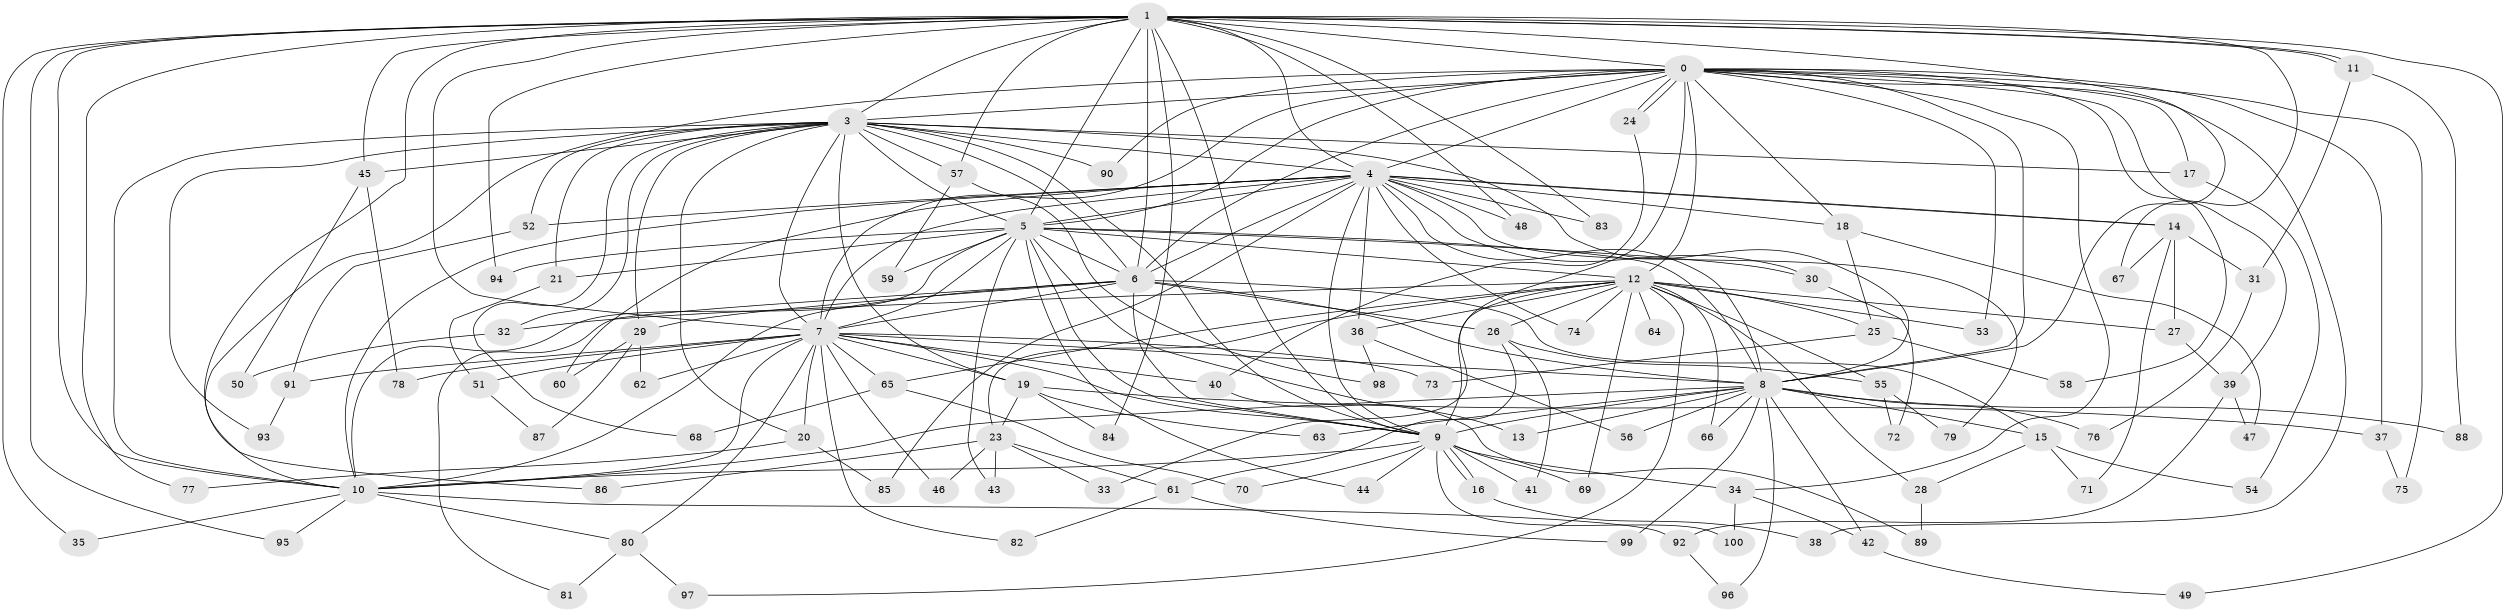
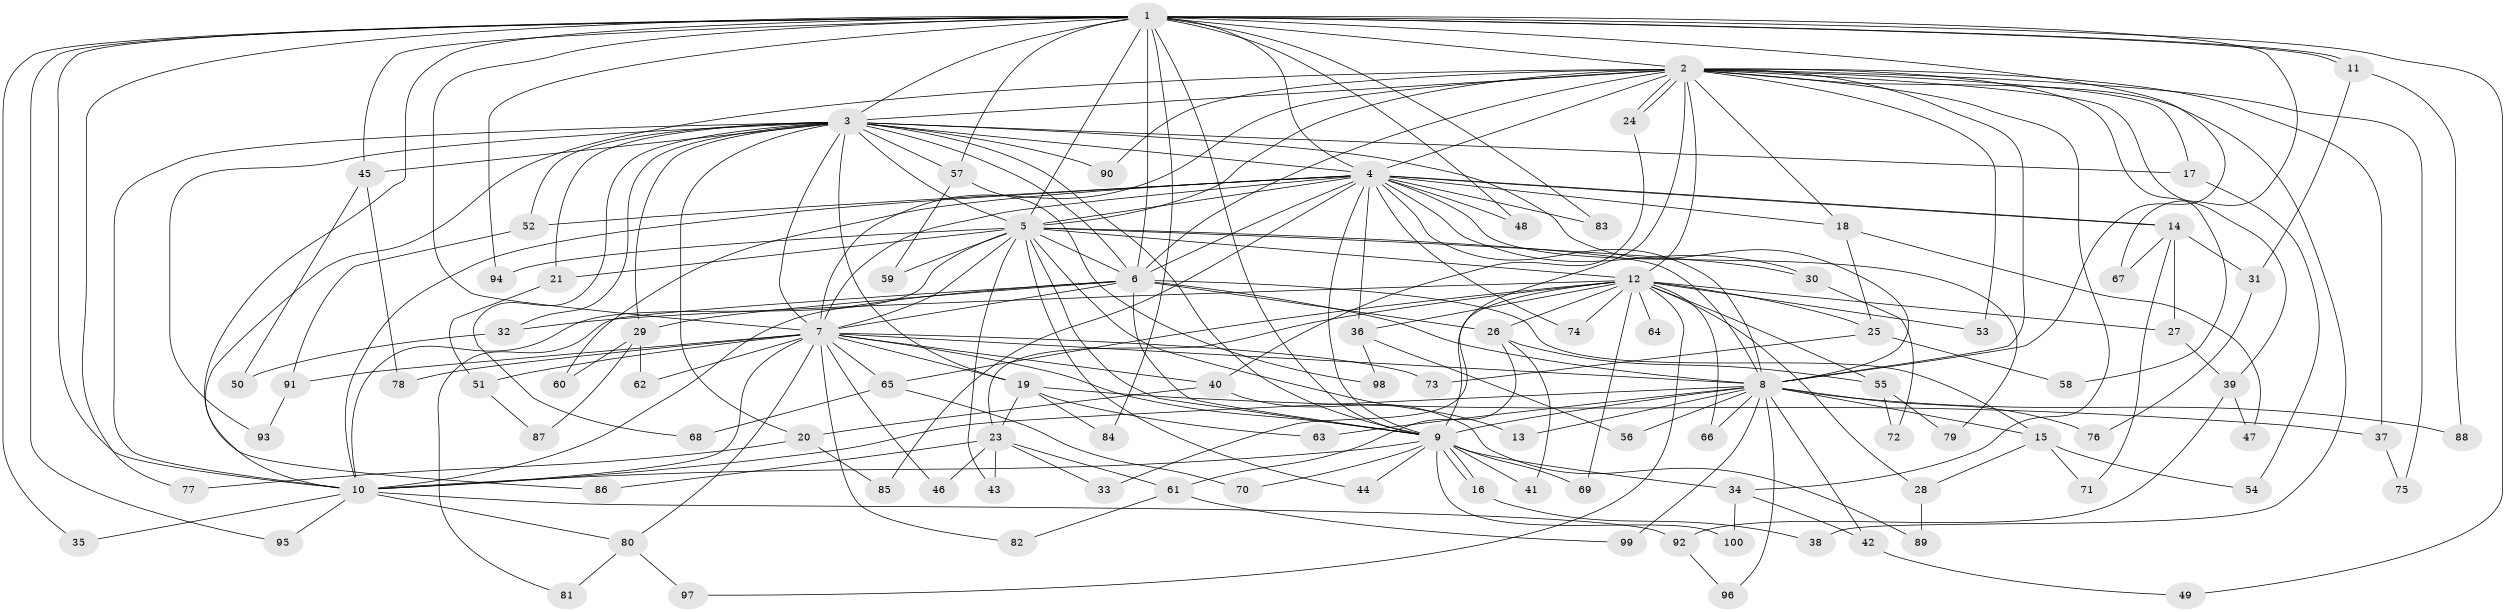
  graph {
    node [color=gray90 style=filled]
    1
-   2 [label=0]
+   2
    3
    4
    5
    6
    7
    8
    9
    10
    11
    35
    45
    48
    49
    57
    67
    77
    83
    84
    86
    94
    95
    12
    17
    18
    24
    34
    37
    38
    39
    53
    58
    75
    90
    19
    20
    21
    29
    32
    52
    68
    93
    14
    30
    36
    60
    74
    79
    85
    13
    43
    44
    59
    15
    26
    81
    40
    46
    51
    62
    65
    73
    78
    80
    82
    91
    42
    56
    63
    66
    76
    88
    96
    99
    16
    41
    69
    70
    100
    92
    31
    50
    98
    23
    25
    27
    28
    33
    55
    64
    97
    54
    47
    87
    71
    72
    61
    89
    1 -- 2
    1 -- 3
    1 -- 4
    1 -- 5
    1 -- 6
    1 -- 7
    1 -- 8
    1 -- 9
    1 -- 10
    1 -- 11
    1 -- 11
    1 -- 35
    1 -- 45
    1 -- 48
    1 -- 49
    1 -- 57
    1 -- 67
    1 -- 77
    1 -- 83
    1 -- 84
    1 -- 86
    1 -- 94
    1 -- 95
    2 -- 3
    2 -- 4
    2 -- 5
    2 -- 6
    2 -- 7
    2 -- 8
    2 -- 9
    2 -- 10
    2 -- 12
    2 -- 17
    2 -- 18
    2 -- 24
    2 -- 24
    2 -- 34
    2 -- 37
    2 -- 38
    2 -- 39
    2 -- 53
    2 -- 58
    2 -- 75
    2 -- 90
    3 -- 4
    3 -- 5
    3 -- 6
    3 -- 7
    3 -- 8
    3 -- 9
    3 -- 10
    3 -- 45
    3 -- 57
    3 -- 17
    3 -- 90
    3 -- 19
    3 -- 20
    3 -- 21
    3 -- 29
    3 -- 32
    3 -- 52
    3 -- 68
    3 -- 93
    4 -- 5
    4 -- 6
    4 -- 7
    4 -- 8
    4 -- 9
    4 -- 10
    4 -- 48
    4 -- 83
    4 -- 18
    4 -- 52
    4 -- 14
    4 -- 14
    4 -- 30
    4 -- 36
    4 -- 60
    4 -- 74
    4 -- 79
    4 -- 85
    5 -- 6
    5 -- 7
    5 -- 8
    5 -- 9
    5 -- 10
    5 -- 94
    5 -- 12
    5 -- 21
    5 -- 30
    5 -- 13
    5 -- 43
    5 -- 44
    5 -- 59
    6 -- 7
    6 -- 8
    6 -- 9
    6 -- 10
    6 -- 29
    6 -- 15
    6 -- 26
    6 -- 81
    7 -- 8
    7 -- 9
    7 -- 10
    7 -- 19
-   7 -- 20
+   40 -- 20
    7 -- 40
    7 -- 46
    7 -- 51
    7 -- 62
    7 -- 65
    7 -- 73
    7 -- 78
    7 -- 80
    7 -- 82
    7 -- 91
    8 -- 9
    8 -- 10
    8 -- 13
    8 -- 15
    8 -- 42
    8 -- 56
    8 -- 63
    8 -- 66
    8 -- 76
    8 -- 88
    8 -- 96
    8 -- 99
    9 -- 10
    9 -- 34
    9 -- 44
    9 -- 16
    9 -- 16
    9 -- 41
    9 -- 69
    9 -- 70
    9 -- 100
    10 -- 35
    10 -- 95
    10 -- 80
    10 -- 92
    11 -- 88
    11 -- 31
    45 -- 78
    45 -- 50
    57 -- 59
    57 -- 98
    12 -- 53
    12 -- 32
    12 -- 36
    12 -- 74
    12 -- 26
    12 -- 65
    12 -- 66
    12 -- 69
    12 -- 23
    12 -- 25
    12 -- 27
    12 -- 28
    12 -- 33
    12 -- 55
    12 -- 64
    12 -- 97
    17 -- 54
    18 -- 25
    18 -- 47
    24 -- 40
    34 -- 42
    34 -- 100
    37 -- 75
    39 -- 92
    39 -- 47
    19 -- 84
    19 -- 37
    19 -- 63
    19 -- 23
    20 -- 77
    20 -- 85
    21 -- 51
    29 -- 60
    29 -- 62
    29 -- 87
    32 -- 50
    52 -- 91
    14 -- 67
    14 -- 31
    14 -- 27
    14 -- 71
    30 -- 72
    36 -- 56
    36 -- 98
    15 -- 28
    15 -- 54
    15 -- 71
    26 -- 41
    26 -- 55
    26 -- 61
    40 -- 89
    51 -- 87
    65 -- 68
    65 -- 70
    80 -- 81
    80 -- 97
    91 -- 93
    42 -- 49
    16 -- 38
    92 -- 96
    31 -- 76
    23 -- 86
    23 -- 43
    23 -- 46
    23 -- 33
    23 -- 61
    25 -- 58
    25 -- 73
    27 -- 39
    28 -- 89
    55 -- 79
    55 -- 72
    61 -- 82
    61 -- 99
  }
